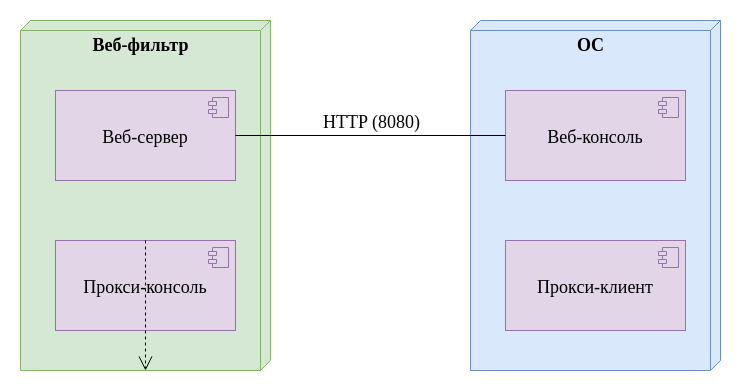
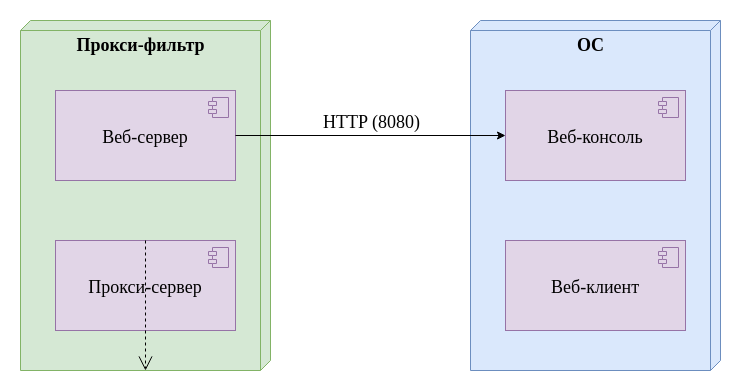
  <mxCell id="0" />
  <mxCell id="1" parent="0" />
- <mxCell id="2" value="Веб-фильтр" style="verticalAlign=top;align=center;spacingTop=8;spacingLeft=2;spacingRight=12;shape=cube;size=10;direction=south;fontStyle=1;html=1;fontFamily=Times New Roman;fontSize=18;fillColor=#d5e8d4;strokeColor=#82b366;" vertex="1" parent="1"><mxGeometry x="20" y="20" width="250" height="350" as="geometry" /></mxCell>
+ <mxCell id="2" value="Прокси-фильтр" style="verticalAlign=top;align=center;spacingTop=8;spacingLeft=2;spacingRight=12;shape=cube;size=10;direction=south;fontStyle=1;html=1;fontFamily=Times New Roman;fontSize=18;fillColor=#d5e8d4;strokeColor=#82b366;" vertex="1" parent="1"><mxGeometry x="20" y="20" width="250" height="350" as="geometry" /></mxCell>
  <mxCell id="3" value="ОС" style="verticalAlign=top;align=center;spacingTop=8;spacingLeft=2;spacingRight=12;shape=cube;size=10;direction=south;fontStyle=1;html=1;fontFamily=Times New Roman;fontSize=18;fillColor=#dae8fc;strokeColor=#6c8ebf;" vertex="1" parent="1"><mxGeometry x="470" y="20" width="250" height="350" as="geometry" /></mxCell>
  <mxCell id="4" value="Веб-сервер" style="fontFamily=Times New Roman;fontSize=18;align=center;fillColor=#e1d5e7;strokeColor=#9673a6;" vertex="1" parent="1"><mxGeometry x="55" y="90" width="180" height="90" as="geometry" /></mxCell>
  <mxCell id="5" value="" style="shape=component;jettyWidth=8;jettyHeight=4;fillColor=#e1d5e7;strokeColor=#9673a6;" vertex="1" parent="4"><mxGeometry x="1" width="20" height="20" relative="1" as="geometry"><mxPoint x="-27" y="7" as="offset" /></mxGeometry></mxCell>
- <mxCell id="6" value="Прокси-консоль" style="fontFamily=Times New Roman;fontSize=18;fillColor=#e1d5e7;strokeColor=#9673a6;" vertex="1" parent="1"><mxGeometry x="55" y="240" width="180" height="90" as="geometry" /></mxCell>
+ <mxCell id="6" value="Прокси-сервер" style="fontFamily=Times New Roman;fontSize=18;fillColor=#e1d5e7;strokeColor=#9673a6;" vertex="1" parent="1"><mxGeometry x="55" y="240" width="180" height="90" as="geometry" /></mxCell>
  <mxCell id="7" value="" style="shape=component;jettyWidth=8;jettyHeight=4;fillColor=#e1d5e7;strokeColor=#9673a6;" vertex="1" parent="6"><mxGeometry x="1" width="20" height="20" relative="1" as="geometry"><mxPoint x="-27" y="7" as="offset" /></mxGeometry></mxCell>
  <mxCell id="8" value="Веб-консоль" style="fontFamily=Times New Roman;fontSize=18;fillColor=#e1d5e7;strokeColor=#9673a6;" vertex="1" parent="1"><mxGeometry x="505" y="90" width="180" height="90" as="geometry" /></mxCell>
  <mxCell id="9" value="" style="shape=component;jettyWidth=8;jettyHeight=4;fillColor=#e1d5e7;strokeColor=#9673a6;" vertex="1" parent="8"><mxGeometry x="1" width="20" height="20" relative="1" as="geometry"><mxPoint x="-27" y="7" as="offset" /></mxGeometry></mxCell>
- <mxCell id="10" value="Прокси-клиент" style="fontFamily=Times New Roman;fontSize=18;fillColor=#e1d5e7;strokeColor=#9673a6;" vertex="1" parent="1"><mxGeometry x="505" y="240" width="180" height="90" as="geometry" /></mxCell>
+ <mxCell id="10" value="Веб-клиент" style="fontFamily=Times New Roman;fontSize=18;fillColor=#e1d5e7;strokeColor=#9673a6;" vertex="1" parent="1"><mxGeometry x="505" y="240" width="180" height="90" as="geometry" /></mxCell>
  <mxCell id="11" value="" style="shape=component;jettyWidth=8;jettyHeight=4;fillColor=#e1d5e7;strokeColor=#9673a6;" vertex="1" parent="10"><mxGeometry x="1" width="20" height="20" relative="1" as="geometry"><mxPoint x="-27" y="7" as="offset" /></mxGeometry></mxCell>
  <mxCell id="12" value="" style="endArrow=open;endSize=12;dashed=1;html=1;fontFamily=Times New Roman;fontSize=18;exitX=0.5;exitY=0;exitDx=0;exitDy=0;" edge="1" parent="1" source="6" target="2"><mxGeometry width="160" relative="1" as="geometry"><mxPoint x="20" y="440" as="sourcePoint" /><mxPoint x="180" y="440" as="targetPoint" /></mxGeometry></mxCell>
- <mxCell id="13" value="" style="endArrow=none;html=1;edgeStyle=orthogonalEdgeStyle;fontFamily=Times New Roman;fontSize=18;entryX=0;entryY=0.5;entryDx=0;entryDy=0;exitX=1;exitY=0.5;exitDx=0;exitDy=0;labelPosition=center;verticalLabelPosition=middle;align=center;verticalAlign=middle;startFill=0;" edge="1" parent="1" source="4" target="8"><mxGeometry relative="1" as="geometry"><mxPoint x="20" y="440" as="sourcePoint" /><mxPoint x="180" y="440" as="targetPoint" /></mxGeometry></mxCell>
+ <mxCell id="13" value="" style="endArrow=classic;html=1;edgeStyle=orthogonalEdgeStyle;fontFamily=Times New Roman;fontSize=18;entryX=0;entryY=0.5;entryDx=0;entryDy=0;exitX=1;exitY=0.5;exitDx=0;exitDy=0;labelPosition=center;verticalLabelPosition=middle;align=center;verticalAlign=middle;startFill=0;" edge="1" parent="1" source="4" target="8"><mxGeometry relative="1" as="geometry"><mxPoint x="20" y="440" as="sourcePoint" /><mxPoint x="180" y="440" as="targetPoint" /></mxGeometry></mxCell>
  <mxCell id="14" value="HTTP (8080)" style="text;resizable=0;points=[];align=center;verticalAlign=bottom;labelBackgroundColor=#ffffff;fontSize=18;fontFamily=Times New Roman;html=1;labelBorderColor=none;labelPosition=center;verticalLabelPosition=top;" vertex="1" connectable="0" parent="13"><mxGeometry x="0.422" relative="1" as="geometry"><mxPoint x="-57" as="offset" /></mxGeometry></mxCell>
